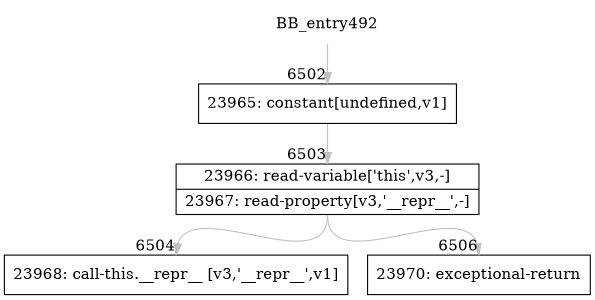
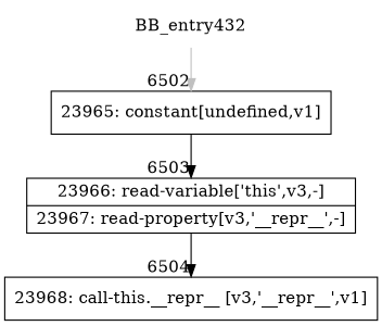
  digraph {
    rankdir=TD
    node [shape=record]
    edge [headport=n tailport=s]
-   BB_entry432 [shape=none label=BB_entry492]
+   BB_entry432 [shape=none]
    n2 [label="{23965: constant[undefined,v1]}"]
    n3 [label="{23966: read-variable['this',v3,-]|23967: read-property[v3,'__repr__',-]}"]
    n4 [label="{23968: call-this.__repr__ [v3,'__repr__',v1]}"]
-   n5 [label="{23970: exceptional-return}"]
    BB_entry432 -> n2 [color=gray headlabel="    6502"]
-   n2 -> n3 [headlabel="      6503" color=gray]
-   n3 -> n4 [headlabel="      6504" color=gray]
-   n3 -> n5 [color=gray headlabel="      6506"]
+   n2 -> n3 [headlabel="      6503"]
+   n3 -> n4 [headlabel="      6504"]
  }
